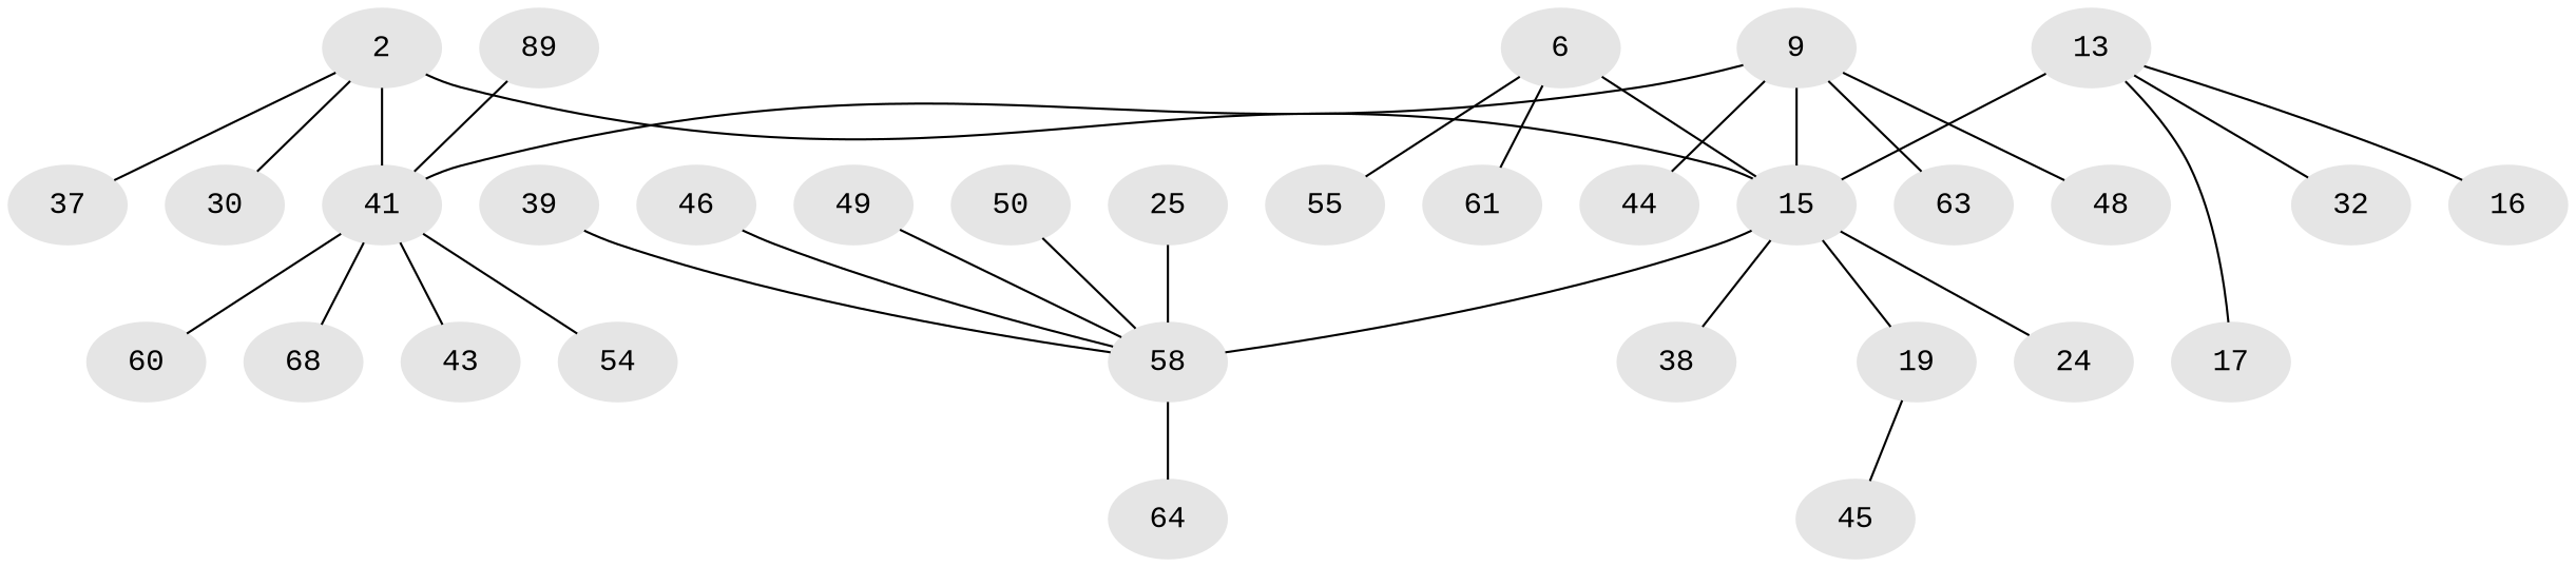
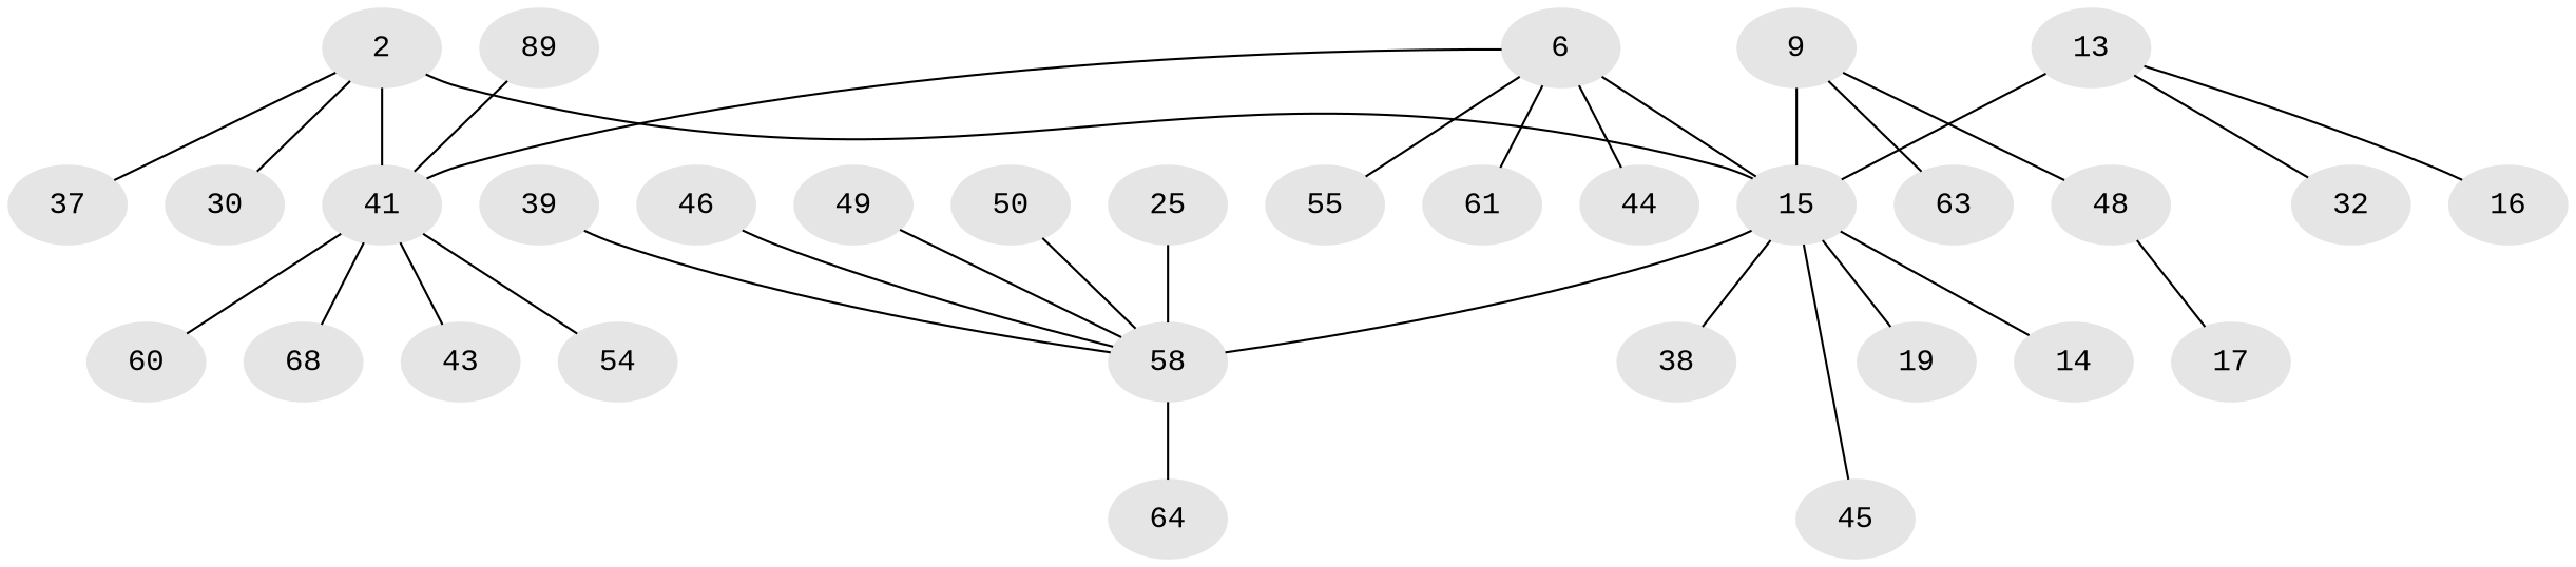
  graph {
    fontname="Liberation Mono"
    node [color=gray90 fontname="Liberation Mono" style=filled]
    edge [fontname="Liberation Mono"]
    2 [super="+1"]
    15 [super="+14+4+12+8"]
    30
    37 [super="+27"]
    41 [super="+3+18"]
    19
-   24
+   24 [label=14]
    38
    45 [super="+42"]
    58 [super="+40+35+52+53+10"]
    43
    54
    60 [super="+56"]
    n14 [label=68]
    6 [super="+5"]
    44
    55
    61 [super="+59"]
    9 [super="+7"]
    63 [super="+47+57"]
    48
    13
    16
    17
    32
    64
    25
    n28 [label=89]
    39
    46
    49 [super="+23"]
    50
    2 -- 15 [weight=3]
    2 -- 30
    2 -- 37
    2 -- 41 [weight=2]
    15 -- 19
    15 -- 24
    15 -- 38
-   19 -- 45 [weight=2]
+   15 -- 45 [weight=2]
    15 -- 58 [weight=4]
    41 -- 43
    41 -- 54
    41 -- 60
    41 -- n14
    58 -- 64
    6 -- 15 [weight=2]
-   9 -- 41
-   9 -- 44
+   6 -- 41
+   6 -- 44
    6 -- 55
    6 -- 61
    9 -- 15 [weight=4]
    9 -- 63
    9 -- 48
    13 -- 15 [weight=3]
    13 -- 16
-   13 -- 17
+   48 -- 17
    13 -- 32
    25 -- 58
    n28 -- 41
    39 -- 58
    46 -- 58
    49 -- 58
    50 -- 58
  }
